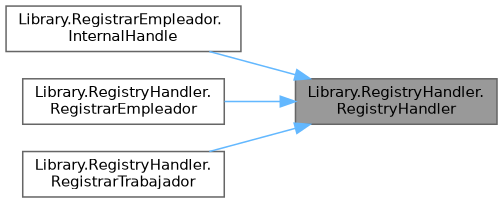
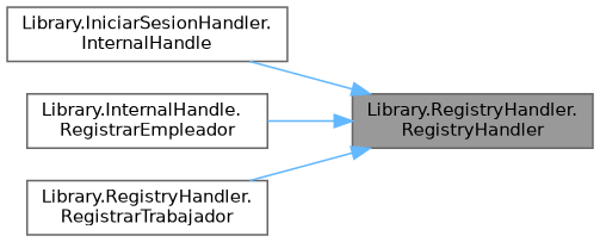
  digraph {
    rankdir=RL
    node [color=grey40 fillcolor=white fontname=Helvetica fontsize=10 shape=box style=filled]
    edge [color=steelblue1 dir=back fontname=Helvetica fontsize=10 labelfontname=Helvetica labelfontsize=10 style=solid]
    n1 [color=gray40 fillcolor=grey60 fontcolor=black height=0.2 label="Library.RegistryHandler.\lRegistryHandler" width=0.4]
-   n2 [height=0.2 label="Library.RegistrarEmpleador.\lInternalHandle" width=0.4]
-   n3 [height=0.2 label="Library.RegistryHandler.\lRegistrarEmpleador" width=0.4]
+   n2 [height=0.2 label="Library.IniciarSesionHandler.\lInternalHandle" width=0.4]
+   n3 [height=0.2 label="Library.InternalHandle.\lRegistrarEmpleador" width=0.4]
    n4 [height=0.2 label="Library.RegistryHandler.\lRegistrarTrabajador" width=0.4]
    n1 -> n2
    n1 -> n3
    n1 -> n4
  }
